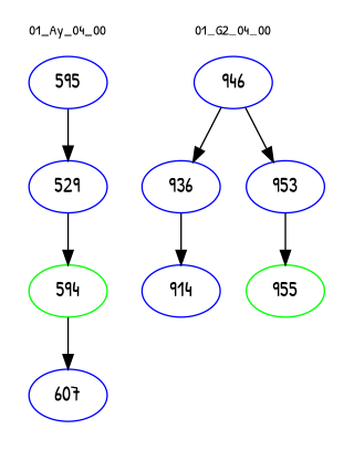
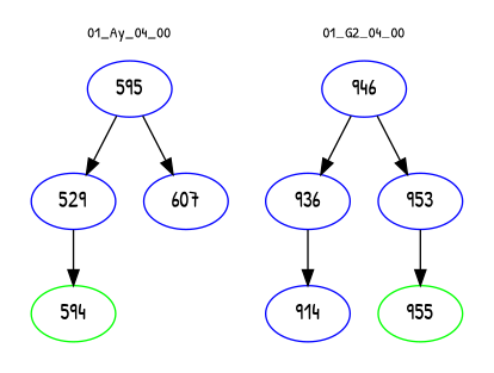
  digraph {
    fontname="Patrick Hand"
    node [color=blue fontname="Patrick Hand"]
    edge [color=black fontname="Patrick Hand"]
    n1 [label=595]
    n2 [label=529]
    n3 [label=607]
    n4 [color=green label=594]
    n5 [label=946]
    n6 [label=936]
    n7 [label=953]
    n8 [label=914]
    n9 [color=green label=955]
    subgraph cluster_1 {
      color=white
      fontsize=10
      label="01_Ay_04_00"
      n1
      n2
      n3
      n4
    }
    subgraph cluster_2 {
      color=white
      fontsize=10
      label="01_G2_04_00"
      n5
      n6
      n7
      n8
      n9
    }
    n1 -> n2
-   n4 -> n3
+   n1 -> n3
    n2 -> n4
    n5 -> n6
    n5 -> n7
    n6 -> n8
    n7 -> n9
  }
